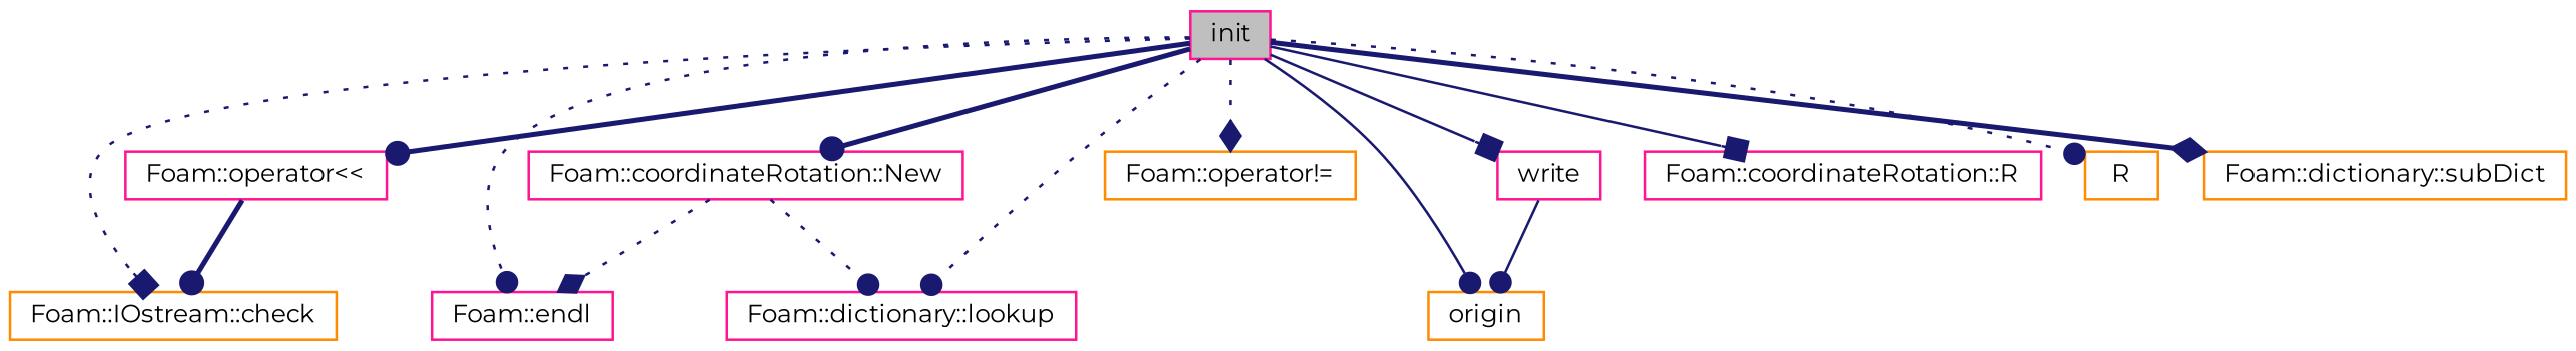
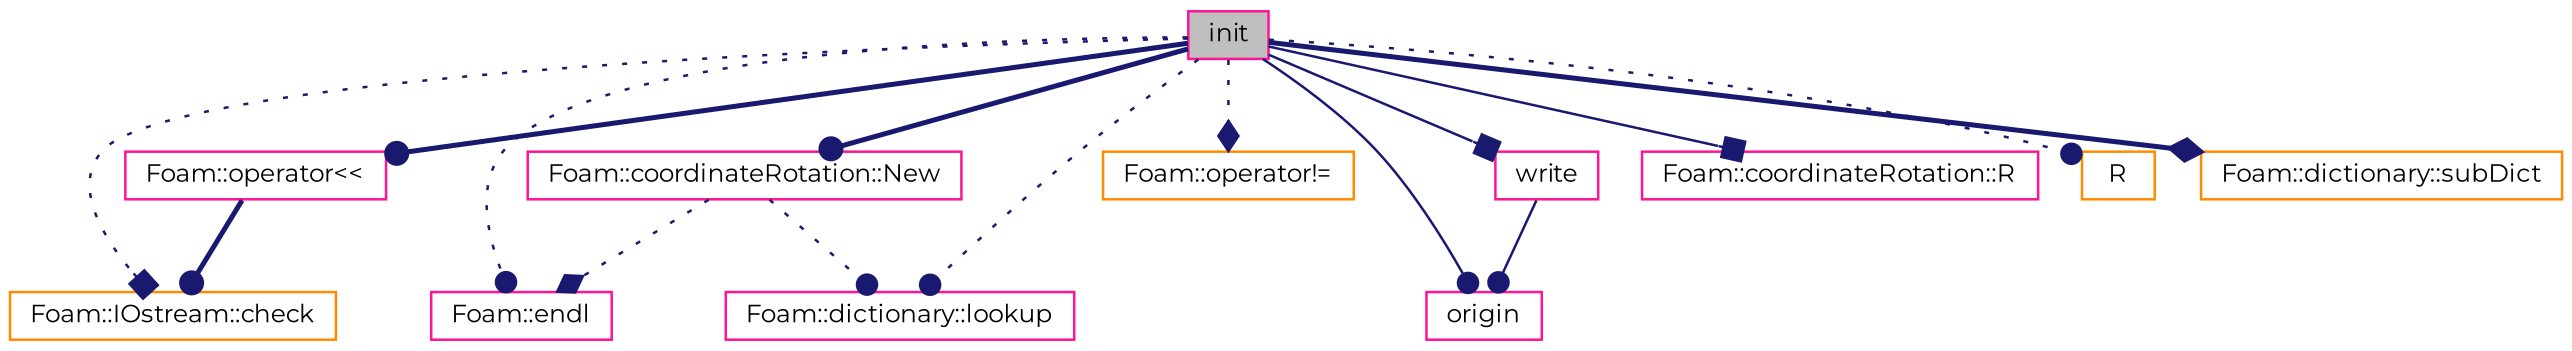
  digraph {
    fontname=Montserrat
    rankdir=TB
    node [color=deeppink fontname=Montserrat fontsize=10 shape=record]
    edge [arrowhead=dot color=midnightblue fontname=Montserrat fontsize=10 labelfontname=FreeSans labelfontsize=10 style=dotted]
    n1 [fillcolor=grey75 fontcolor=black height=0.2 label=init style=filled width=0.4]
    n2 [color=darkorange height=0.2 label="Foam::IOstream::check" width=0.4]
    n3 [height=0.2 label="Foam::endl" width=0.4]
    n4 [height=0.2 label="Foam::dictionary::lookup" width=0.4]
    n5 [height=0.2 label="Foam::coordinateRotation::New" width=0.4]
    n6 [color=darkorange height=0.2 label="Foam::operator!=" width=0.4]
    n7 [height=0.2 label="Foam::operator\<\<" width=0.4]
-   n8 [color=darkorange height=0.2 label=origin width=0.4]
+   n8 [height=0.2 label=origin width=0.4]
    n9 [height=0.2 label="Foam::coordinateRotation::R" width=0.4]
    n10 [color=darkorange height=0.2 label=R width=0.4]
    n11 [color=darkorange height=0.2 label="Foam::dictionary::subDict" width=0.4]
    n12 [height=0.2 label=write width=0.4]
    n1 -> n2 [arrowhead=box]
    n1 -> n3
    n1 -> n4
    n1 -> n5 [style=bold]
    n1 -> n6 [arrowhead=diamond]
    n1 -> n7 [style=bold]
    n1 -> n8 [style=solid]
    n1 -> n9 [arrowhead=box style=solid]
    n1 -> n10
    n1 -> n11 [arrowhead=diamond style=bold]
    n1 -> n12 [arrowhead=box style=solid]
    n5 -> n3 [arrowhead=diamond]
    n5 -> n4
    n7 -> n2 [style=bold]
    n12 -> n8 [style=solid]
  }
